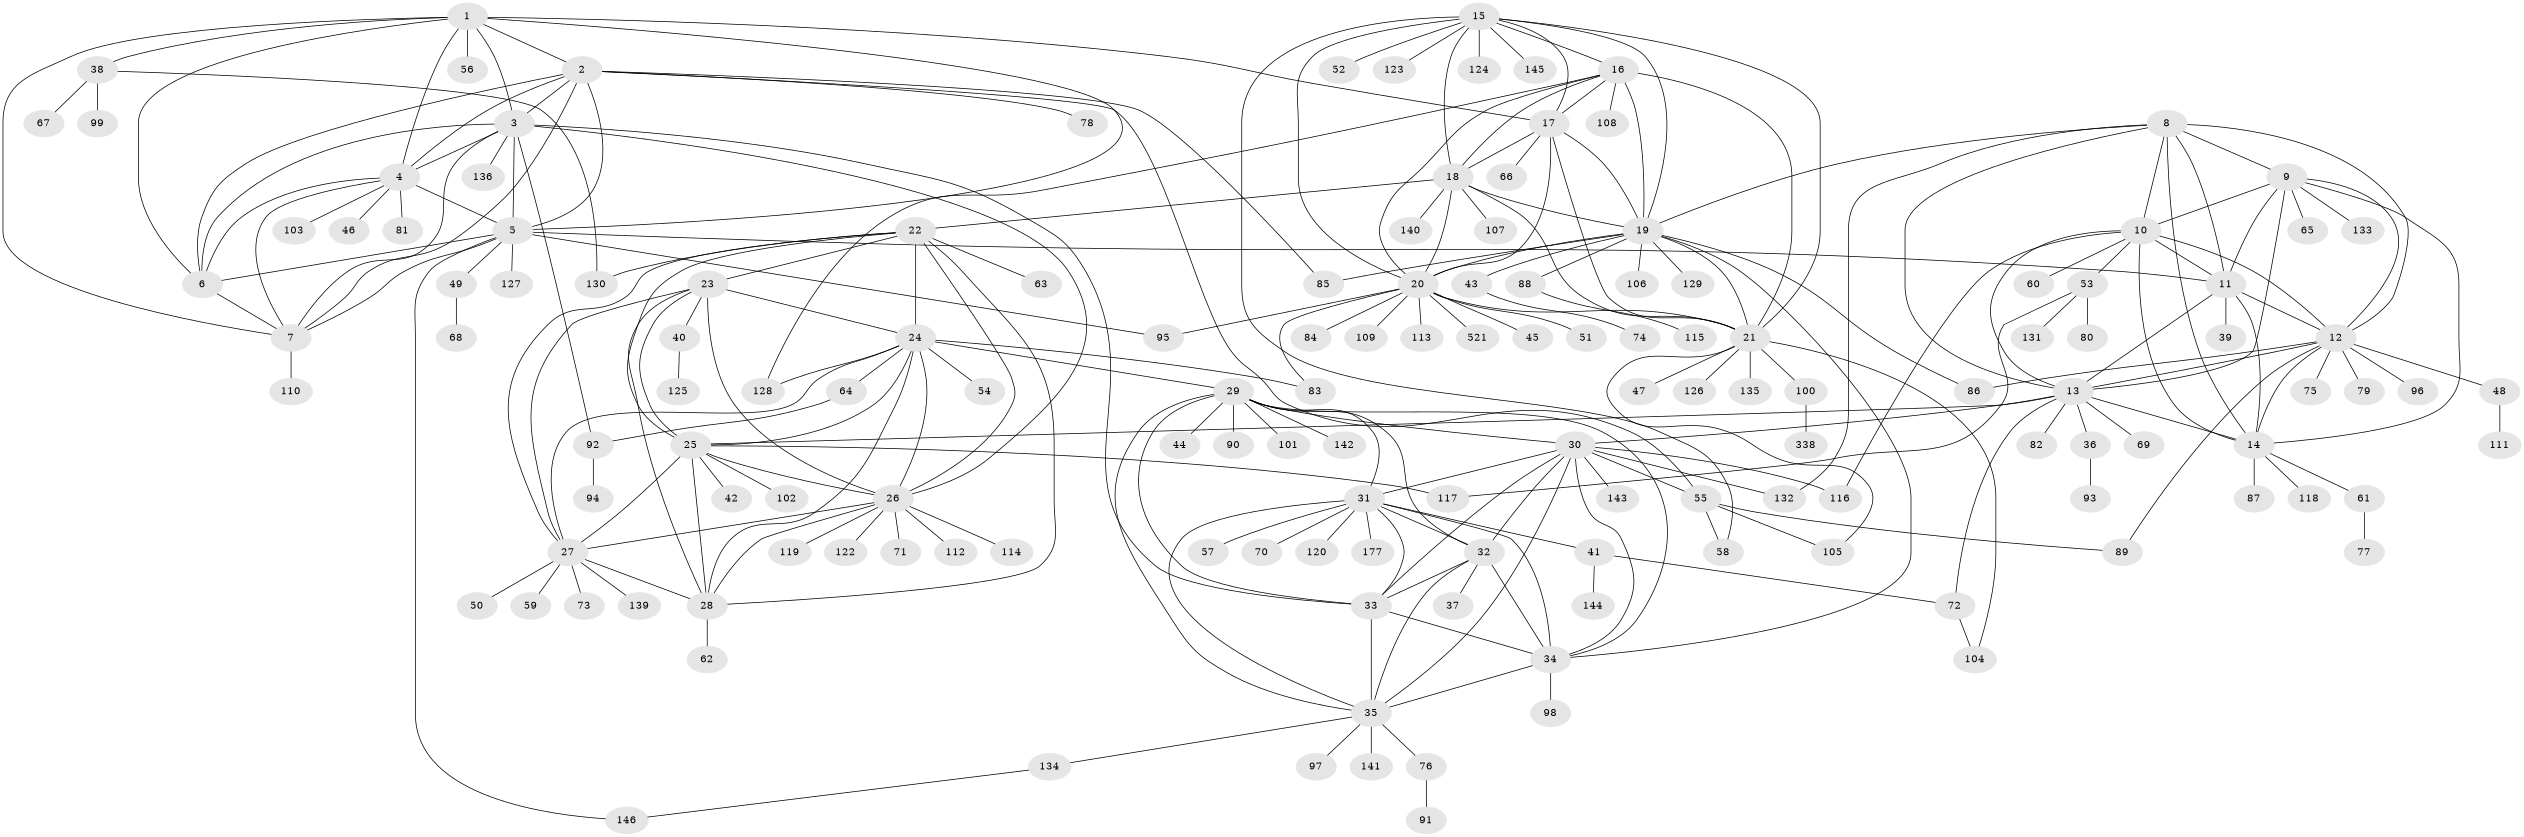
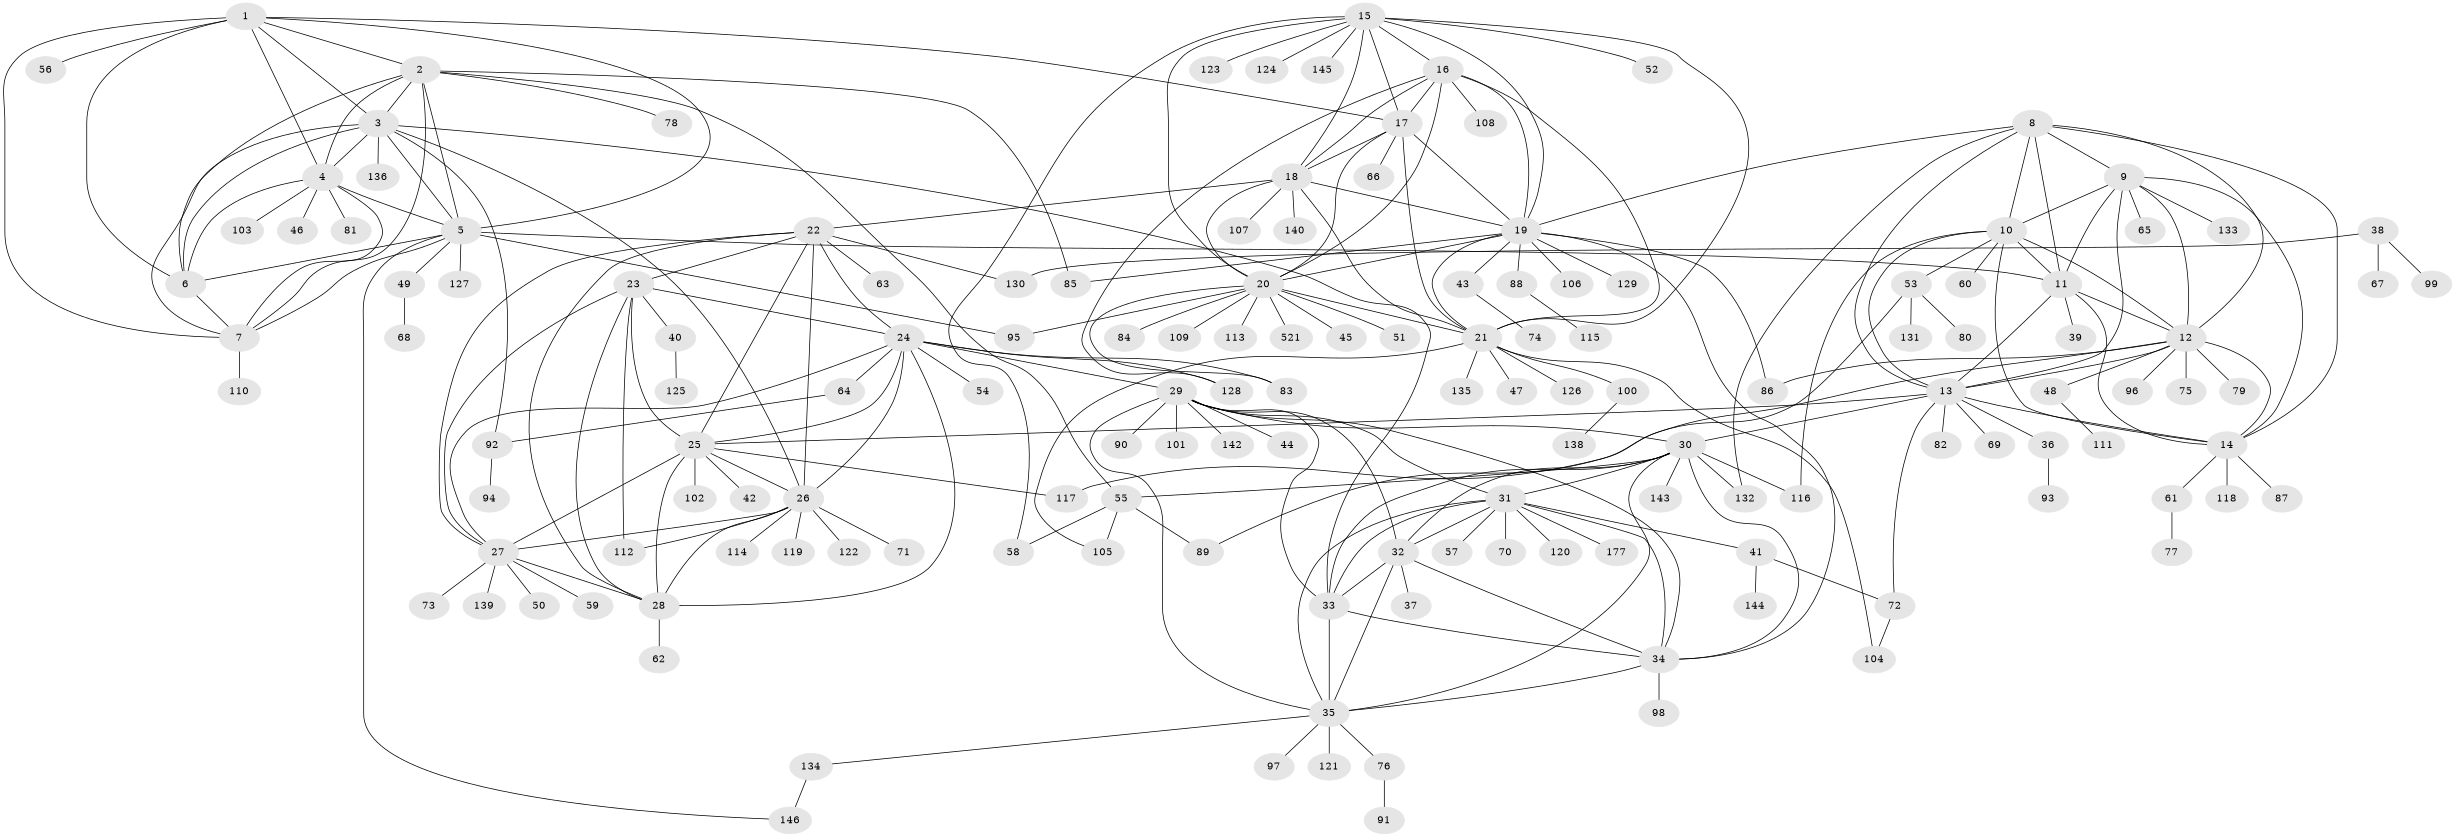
  graph {
    node [color=gray90 style=filled]
    1
    2
    3
    4
    5
    6
    7
    17
    38
    56
    55
    78
    85
    26
    33
    92
    136
    46
    81
    103
    11
    49
    95
    127
    146
    110
    19
    18
    20
    21
    66
    130
    67
    99
    89
    58
    105
    27
    28
    71
    112
    114
    119
    122
    34
    35
    94
    12
    13
    14
    39
    68
    8
    9
    10
    132
    65
    133
    53
    60
    116
    48
    75
    79
    86
    96
    25
    30
    36
    69
    72
    82
    61
    87
    118
    43
    88
    106
    129
    117
    80
    131
    111
    42
    102
    31
    32
    143
    93
    104
    77
    15
    16
    52
    123
    124
    145
    108
    128
    22
    107
    140
    45
    51
    83
    84
    109
    113
    n109 [label=521]
    47
    100
    126
    135
    23
    24
    63
    98
    74
    115
-   138 [label=338]
+   138
    40
    29
    54
    64
    50
    59
    73
    139
    62
    125
    44
    90
    101
    142
    41
    57
    70
    120
    n139 [label=177]
    37
    76
    97
    134
-   141
+   141 [label=121]
    144
    91
    1 -- 2
    1 -- 3
    1 -- 4
    1 -- 5
    1 -- 6
    1 -- 7
    1 -- 17
-   1 -- 38
    1 -- 56
    2 -- 3
    2 -- 4
    2 -- 5
    2 -- 6
    2 -- 7
    2 -- 55
    2 -- 78
    2 -- 85
    3 -- 4
    3 -- 5
    3 -- 6
    3 -- 7
    3 -- 26
    3 -- 33
    3 -- 92
    3 -- 136
    4 -- 5
    4 -- 6
    4 -- 7
    4 -- 46
    4 -- 81
    4 -- 103
    5 -- 6
    5 -- 7
    5 -- 11
    5 -- 49
    5 -- 95
    5 -- 127
    5 -- 146
    6 -- 7
    7 -- 110
    17 -- 19
    17 -- 18
    17 -- 20
    17 -- 21
    17 -- 66
    38 -- 130
    38 -- 67
    38 -- 99
    55 -- 89
    55 -- 58
    55 -- 105
    26 -- 27
    26 -- 28
    26 -- 71
    26 -- 112
    26 -- 114
    26 -- 119
    26 -- 122
    33 -- 34
    33 -- 35
    92 -- 94
    11 -- 12
    11 -- 13
    11 -- 14
    11 -- 39
    49 -- 68
    19 -- 85
    19 -- 20
    19 -- 21
    19 -- 34
    19 -- 86
    19 -- 43
    19 -- 88
    19 -- 106
    19 -- 129
    18 -- 19
    18 -- 20
    18 -- 21
    18 -- 22
    18 -- 107
    18 -- 140
    20 -- 95
    20 -- 21
    20 -- 45
    20 -- 51
    20 -- 83
    20 -- 84
    20 -- 109
    20 -- 113
    20 -- n109
    21 -- 105
    21 -- 104
    21 -- 47
    21 -- 100
    21 -- 126
    21 -- 135
    27 -- 28
    27 -- 50
    27 -- 59
    27 -- 73
    27 -- 139
    28 -- 62
    34 -- 35
    34 -- 98
    35 -- 76
    35 -- 97
    35 -- 134
    35 -- 141
    12 -- 89
    12 -- 13
    12 -- 14
    12 -- 48
    12 -- 75
    12 -- 79
    12 -- 86
    12 -- 96
    13 -- 14
    13 -- 25
    13 -- 30
    13 -- 36
    13 -- 69
    13 -- 72
    13 -- 82
    14 -- 61
    14 -- 87
    14 -- 118
    8 -- 11
    8 -- 19
    8 -- 12
    8 -- 13
    8 -- 14
    8 -- 9
    8 -- 10
    8 -- 132
    9 -- 11
    9 -- 12
    9 -- 13
    9 -- 14
    9 -- 10
    9 -- 65
    9 -- 133
    10 -- 11
    10 -- 12
    10 -- 13
    10 -- 14
    10 -- 53
    10 -- 60
    10 -- 116
    53 -- 117
    53 -- 80
    53 -- 131
    48 -- 111
    25 -- 26
    25 -- 27
    25 -- 28
    25 -- 117
    25 -- 42
    25 -- 102
    30 -- 55
    30 -- 33
    30 -- 34
    30 -- 35
    30 -- 132
    30 -- 116
    30 -- 31
    30 -- 32
    30 -- 143
    36 -- 93
    72 -- 104
    61 -- 77
    43 -- 74
    88 -- 115
    31 -- 33
    31 -- 34
    31 -- 35
    31 -- 32
    31 -- 41
    31 -- 57
    31 -- 70
    31 -- 120
    31 -- n139
    32 -- 33
    32 -- 34
    32 -- 35
    32 -- 37
    15 -- 17
    15 -- 19
    15 -- 18
    15 -- 20
    15 -- 21
    15 -- 58
    15 -- 16
    15 -- 52
    15 -- 123
    15 -- 124
    15 -- 145
    16 -- 17
    16 -- 19
    16 -- 18
    16 -- 20
    16 -- 21
    16 -- 108
    16 -- 128
    22 -- 26
    22 -- 130
    22 -- 27
    22 -- 28
    22 -- 25
    22 -- 23
    22 -- 24
    22 -- 63
    100 -- 138
-   23 -- 26
+   23 -- 112
    23 -- 27
    23 -- 28
    23 -- 25
    23 -- 24
    23 -- 40
    24 -- 26
    24 -- 27
    24 -- 28
    24 -- 25
    24 -- 128
    24 -- 83
    24 -- 29
    24 -- 54
    24 -- 64
    40 -- 125
    29 -- 33
    29 -- 34
    29 -- 35
    29 -- 30
    29 -- 31
    29 -- 32
    29 -- 44
    29 -- 90
    29 -- 101
    29 -- 142
    64 -- 92
    41 -- 72
    41 -- 144
    76 -- 91
    134 -- 146
  }
